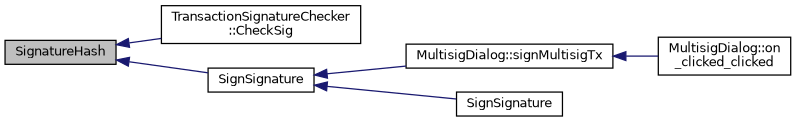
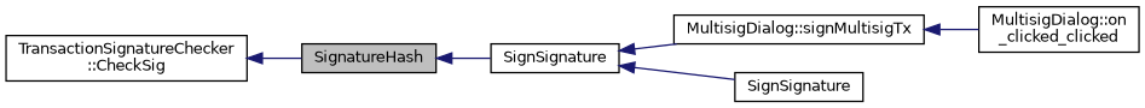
  digraph {
    rankdir=LR
    node [color=black fillcolor=white fontname=Helvetica fontsize=10 shape=record style=filled]
    edge [color=midnightblue dir=back fontname=Helvetica fontsize=10 labelfontname=Helvetica labelfontsize=10 style=solid]
    n1 [fillcolor=grey75 fontcolor=black height=0.2 label=SignatureHash width=0.4]
    n2 [height=0.2 label="TransactionSignatureChecker\l::CheckSig" width=0.4]
    n3 [height=0.2 label=SignSignature width=0.4]
    n4 [height=0.2 label="MultisigDialog::signMultisigTx" width=0.4]
    n5 [height=0.2 label=SignSignature width=0.4]
    n6 [height=0.2 label="MultisigDialog::on\l_clicked_clicked" width=0.4]
-   n1 -> n2
+   n2 -> n1
    n1 -> n3
    n3 -> n4
    n3 -> n5
    n4 -> n6
  }
